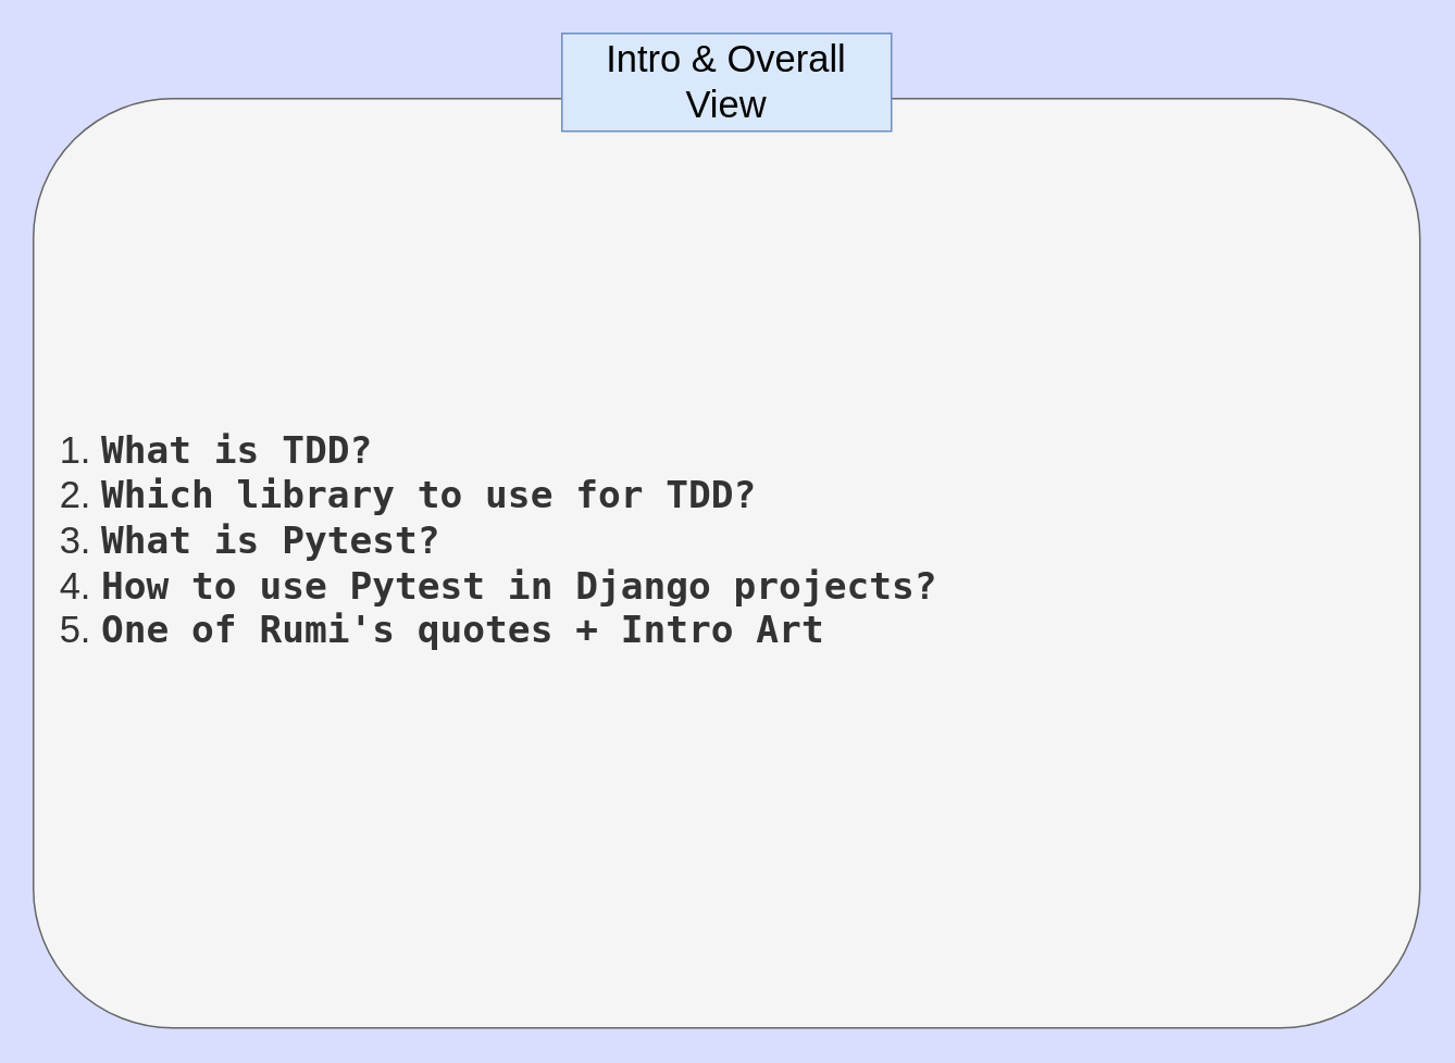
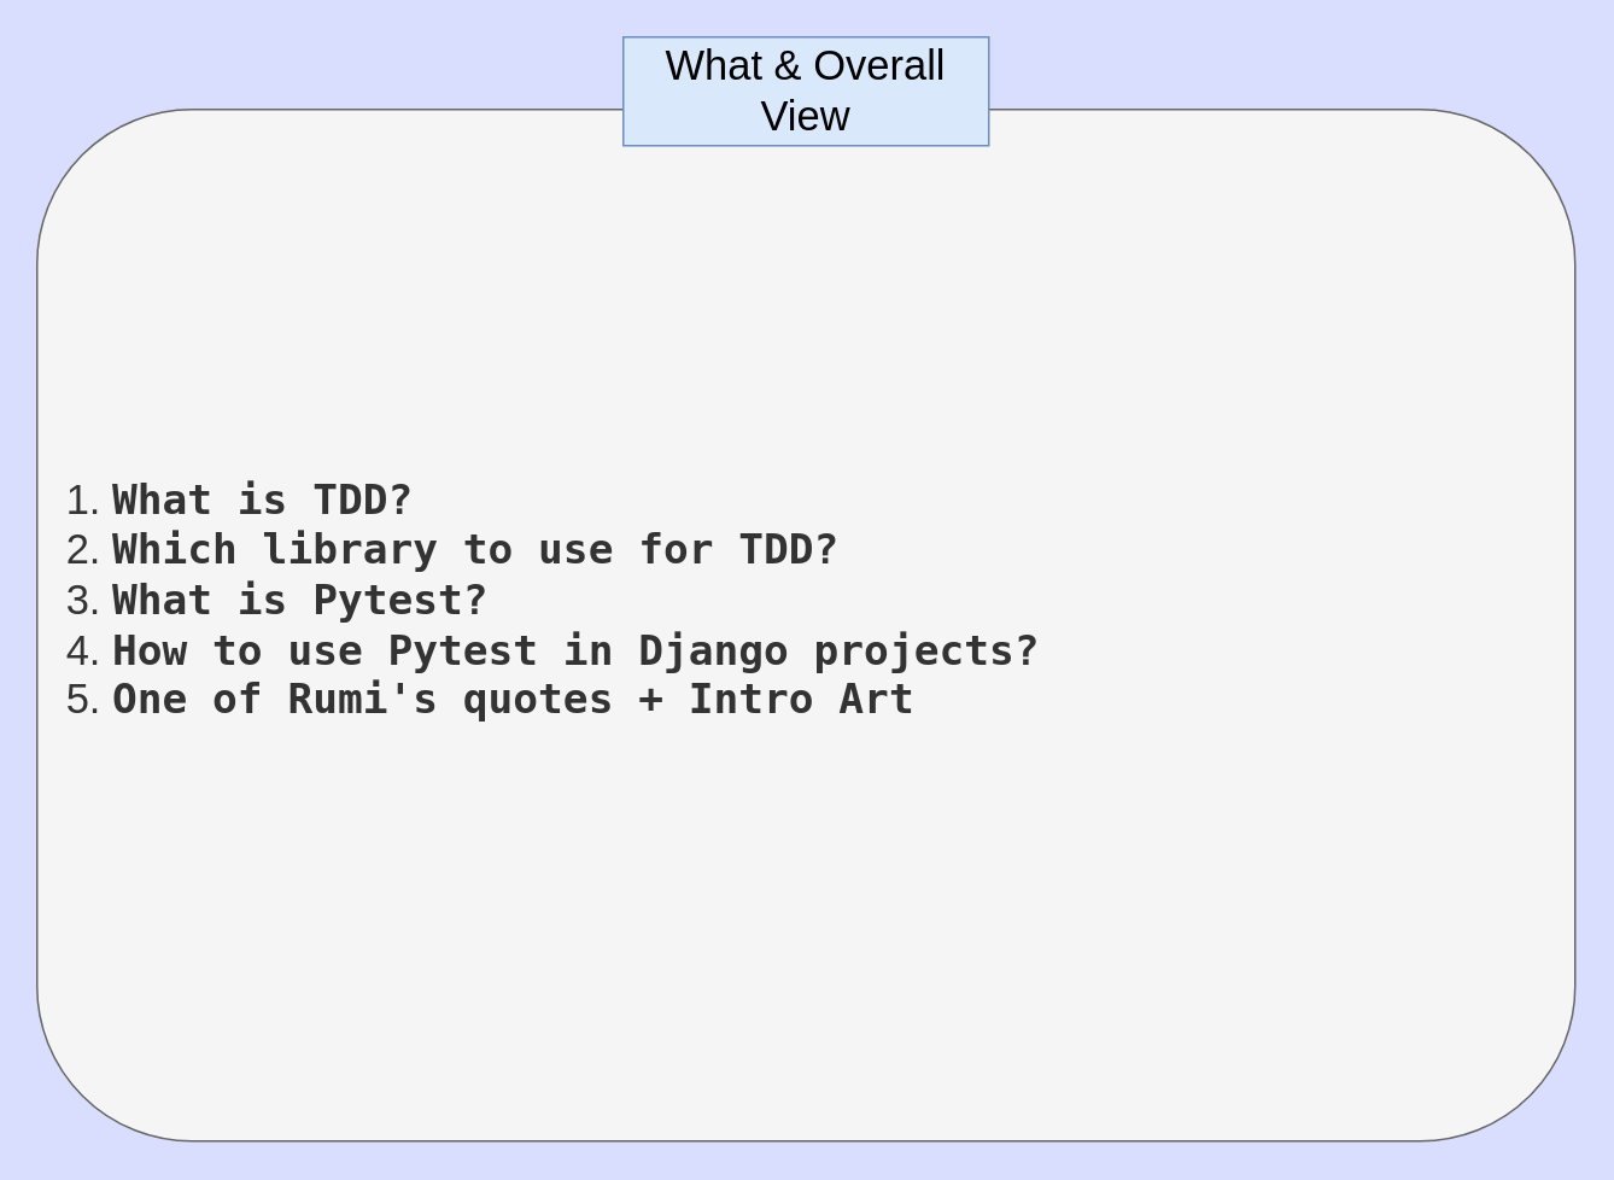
  <mxCell id="0" />
  <mxCell id="1" parent="0" />
  <mxCell id="2" value="&lt;ol&gt;&lt;li&gt;&lt;span style=&quot;font-weight: bold; font-family: &amp;quot;Droid Sans Mono&amp;quot;, &amp;quot;monospace&amp;quot;, monospace; font-size: 23px;&quot;&gt;What is TDD?&lt;/span&gt;&lt;/li&gt;&lt;li&gt;&lt;font face=&quot;Droid Sans Mono, monospace, monospace&quot;&gt;&lt;b&gt;Which library to use for TDD?&lt;/b&gt;&lt;/font&gt;&lt;/li&gt;&lt;li&gt;&lt;font face=&quot;Droid Sans Mono, monospace, monospace&quot;&gt;&lt;b&gt;What is Pytest?&lt;/b&gt;&lt;/font&gt;&lt;/li&gt;&lt;li&gt;&lt;font face=&quot;Droid Sans Mono, monospace, monospace&quot;&gt;&lt;b&gt;How to use Pytest in Django projects?&lt;/b&gt;&lt;/font&gt;&lt;/li&gt;&lt;li&gt;&lt;span style=&quot;font-weight: bold; font-family: &amp;quot;Droid Sans Mono&amp;quot;, &amp;quot;monospace&amp;quot;, monospace;&quot;&gt;One of Rumi's quotes + Intro Art&lt;/span&gt;&lt;/li&gt;&lt;/ol&gt;&lt;span style=&quot;background-color: rgb(39, 40, 34); color: rgb(166, 226, 46); font-family: &amp;quot;Droid Sans Mono&amp;quot;, &amp;quot;monospace&amp;quot;, monospace; font-size: 23px; font-weight: bold;&quot;&gt;&lt;br&gt;&lt;/span&gt;" style="rounded=1;whiteSpace=wrap;html=1;fontSize=23;align=left;fillColor=#f5f5f5;fontColor=#333333;strokeColor=#666666;" vertex="1" parent="1"><mxGeometry x="20" y="60" width="850" height="570" as="geometry" /></mxCell>
- <mxCell id="3" value="Intro &amp;amp; Overall View" style="rounded=0;whiteSpace=wrap;html=1;fontSize=23;fillColor=#dae8fc;strokeColor=#6c8ebf;" vertex="1" parent="1"><mxGeometry x="344" y="20" width="202" height="60" as="geometry" /></mxCell>
+ <mxCell id="3" value="What &amp;amp; Overall View" style="rounded=0;whiteSpace=wrap;html=1;fontSize=23;fillColor=#dae8fc;strokeColor=#6c8ebf;" vertex="1" parent="1"><mxGeometry x="344" y="20" width="202" height="60" as="geometry" /></mxCell>
